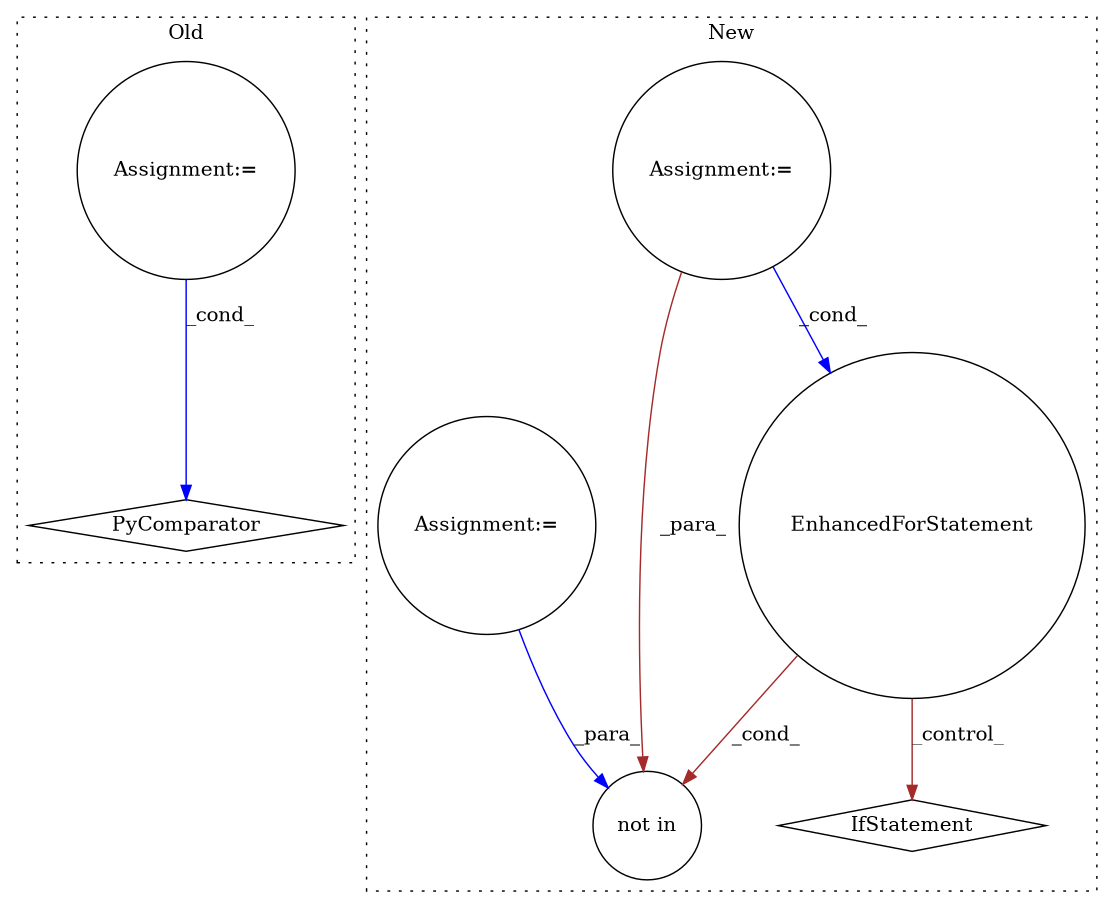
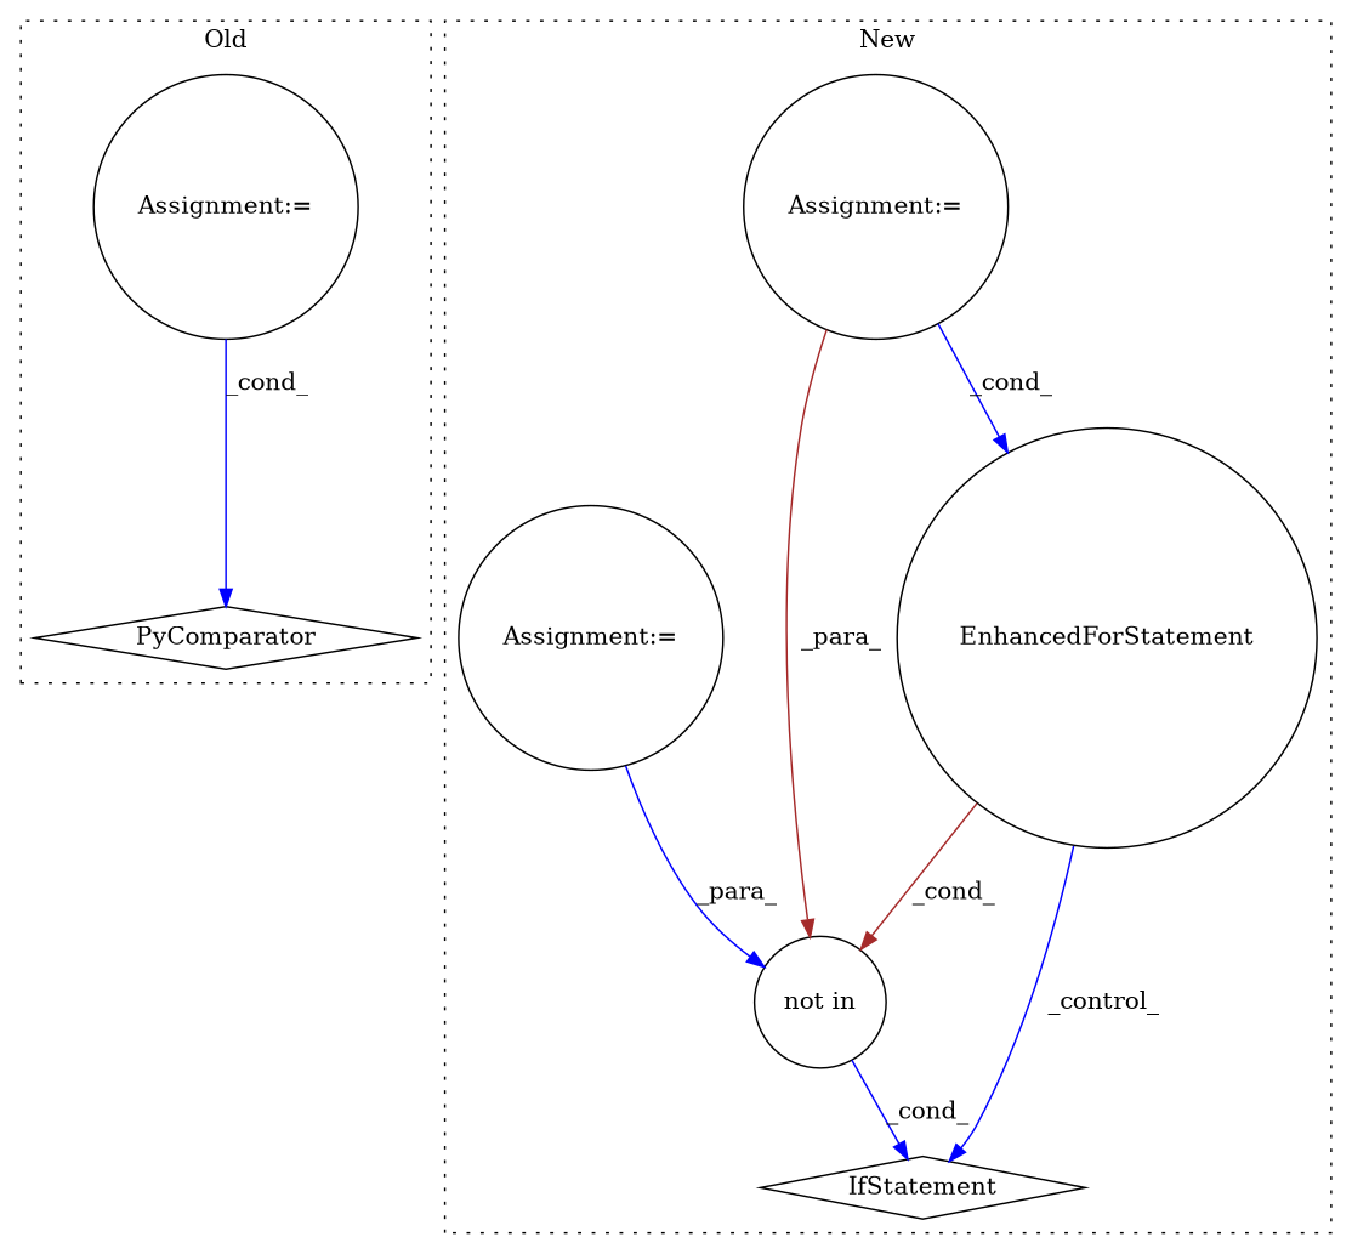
  digraph {
    node [a=7 l=28 s=343 shape=circle]
    edge [color=blue]
    n1 [a=113 label=PyComparator shape=diamond]
    n2 [label="Assignment:="]
    n3 [a=108 l=23 label="not in" s=397]
    n4 [a=25 l="10,2" label=IfStatement s="387,420" shape=diamond]
    n5 [l="53,2" label="Assignment:=" s="309,377"]
    n6 [a=70 l="53,2" label=EnhancedForStatement s="309,377"]
    n7 [l=1 label="Assignment:=" s=284]
    subgraph cluster_1 {
      label=Old
      style=dotted
      n1
      n2
    }
    subgraph cluster_2 {
      label=New
      style=dotted
      n3
      n4
      n5
      n6
      n7
    }
    n2 -> n1 [label=_cond_]
+   n3 -> n4 [label=_cond_]
    n5 -> n3 [color=brown label=_para_]
    n5 -> n6 [label=_cond_]
    n6 -> n3 [color=brown label=_cond_]
-   n6 -> n4 [color=brown label=_control_]
+   n6 -> n4 [label=_control_]
    n7 -> n3 [label=_para_]
  }
